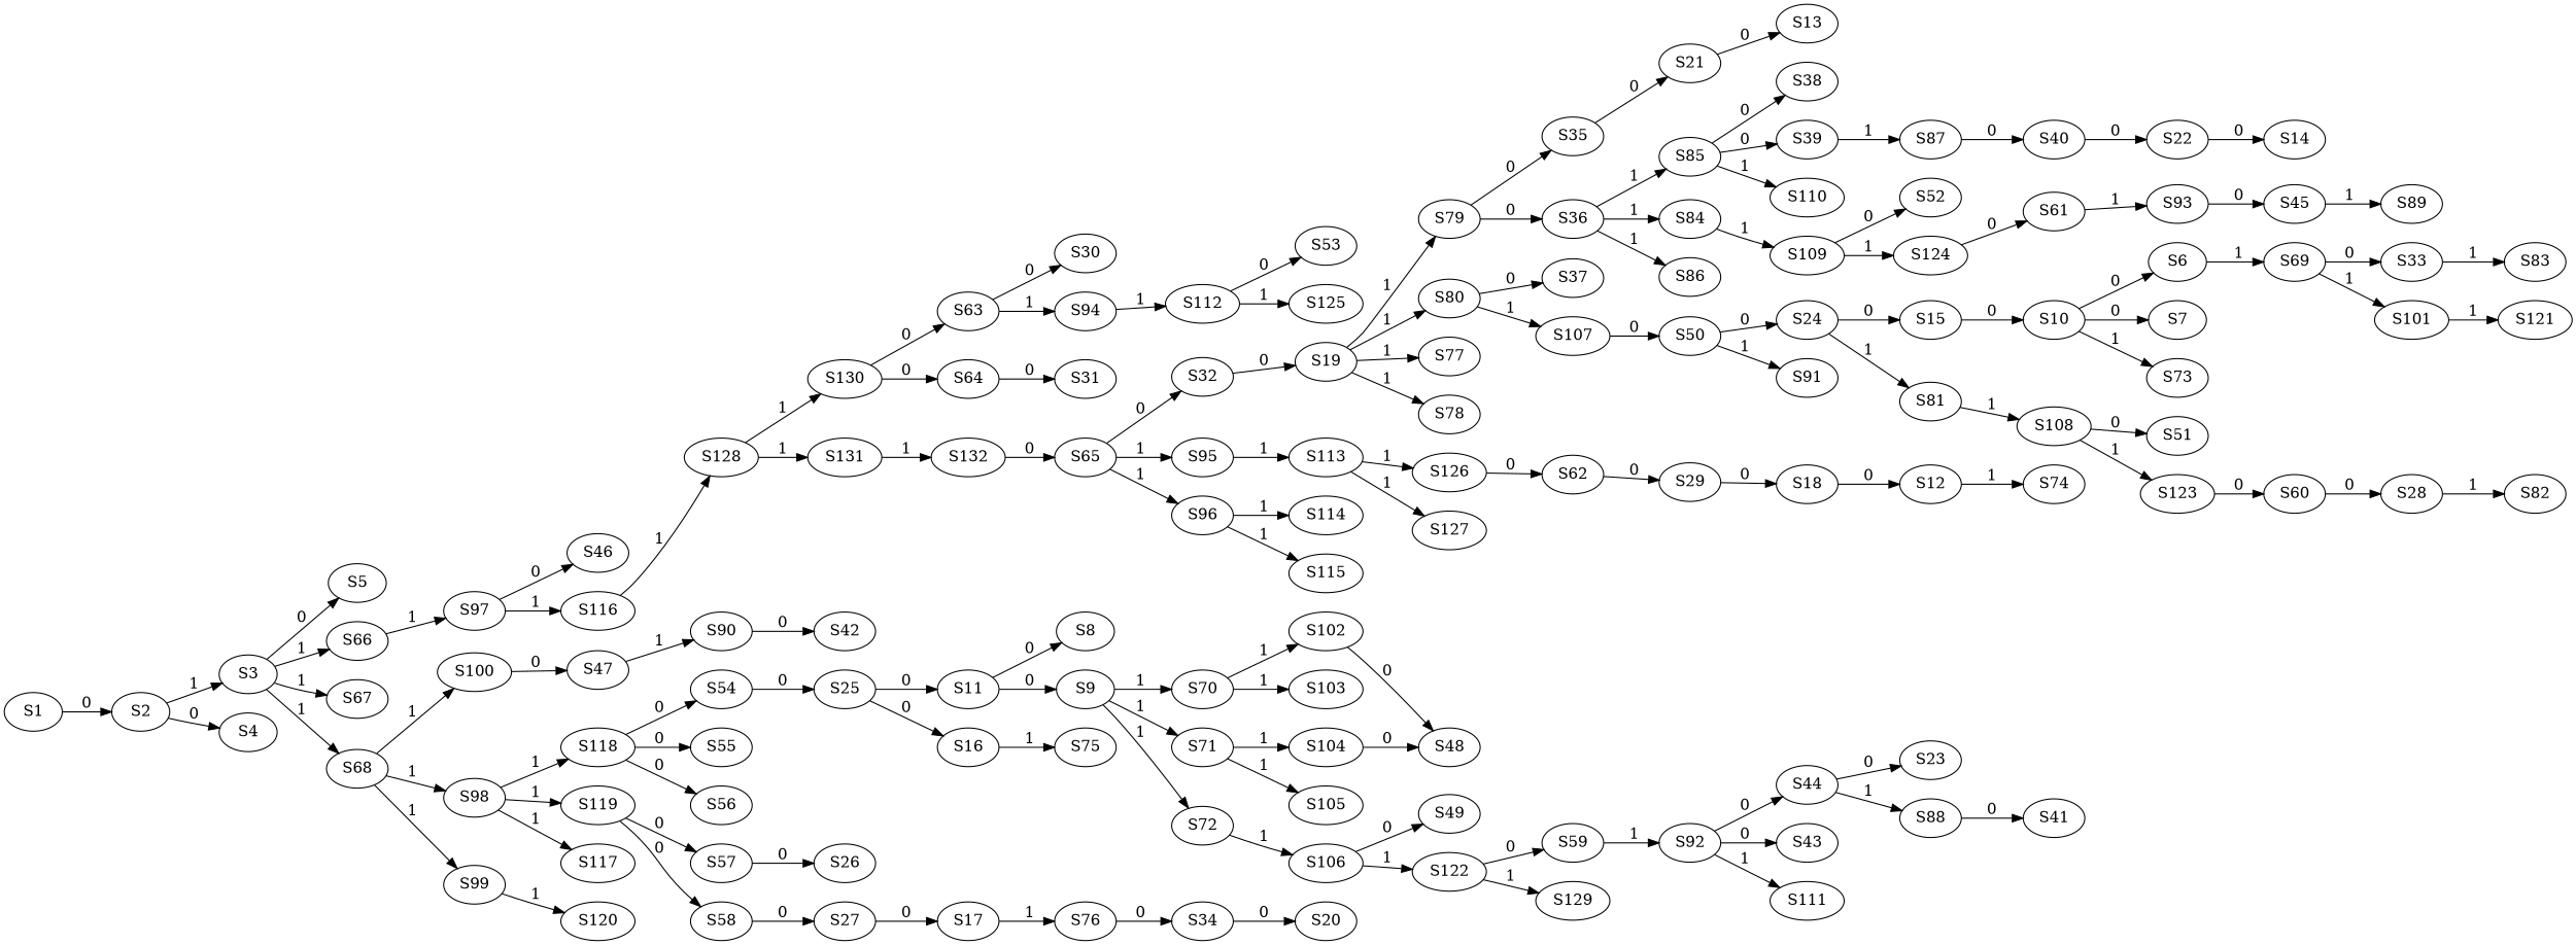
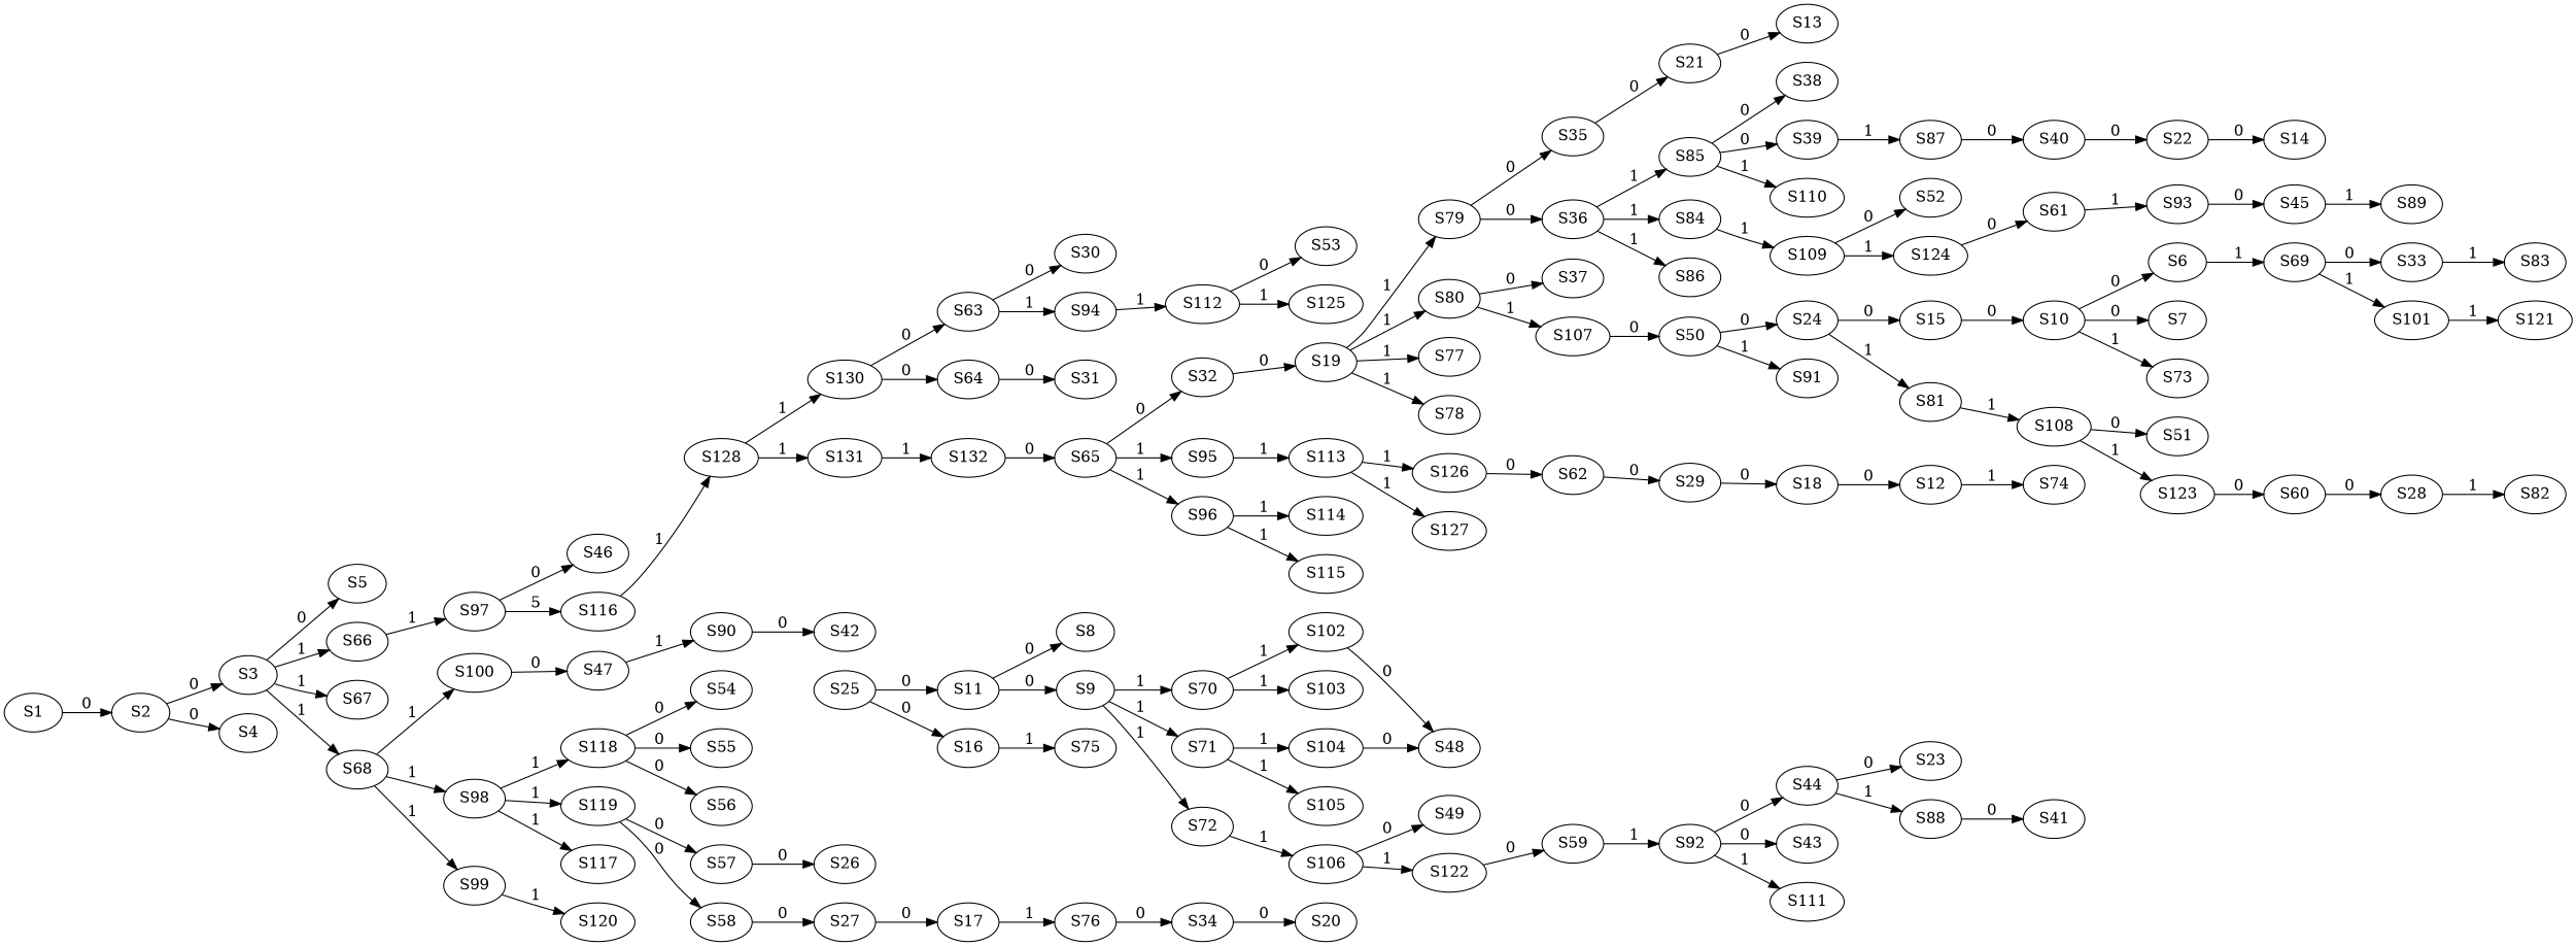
  strict digraph {
    rankdir=LR
    S1
    S2
    S3
    S4
    S5
    S66
    S67
    S68
    S97
    S100
    S98
    S99
    S10
    S6
    S7
    S73
    S69
    S33
    S101
    S11
    S8
    S9
    S70
    S71
    S72
    S102
    S103
    S104
    S105
    S106
    S15
    S16
    S75
    S18
    S12
    S74
    S21
    S13
    S22
    S14
    S24
    S81
    S108
    S25
    S27
    S17
    S76
    S34
    S29
    S32
    S19
    S79
    S80
    S77
    S78
    S35
    S36
    S37
    S107
    S20
    S40
    S44
    S23
    S88
    S41
    S50
    S91
    S54
    S57
    S26
    S58
    S60
    S28
    S82
    S62
    S63
    S30
    S94
    S112
    S64
    S31
    S65
    S95
    S96
    S113
    S114
    S115
    S83
    S121
    S85
    S84
    S86
    S38
    S39
    S110
    S109
    S87
    S90
    S42
    S92
    S43
    S111
    S93
    S45
    S89
    S46
    S116
    S128
    S47
    S48
    S49
    S122
    S59
-   S129
    S51
    S123
    S52
    S124
    S61
    S53
    S125
    S118
    S55
    S56
    S119
    S126
    S130
    S132
    S117
    S120
    S127
    S131
    S1 -> S2 [label=0]
-   S2 -> S3 [label=1]
+   S2 -> S3 [label=0]
    S2 -> S4 [label=0]
    S3 -> S5 [label=0]
    S3 -> S66 [label=1]
    S3 -> S67 [label=1]
    S3 -> S68 [label=1]
    S66 -> S97 [label=1]
    S68 -> S100 [label=1]
    S68 -> S98 [label=1]
    S68 -> S99 [label=1]
    S97 -> S46 [label=0]
-   S97 -> S116 [label=1]
+   S97 -> S116 [label=5]
    S100 -> S47 [label=0]
    S98 -> S118 [label=1]
    S98 -> S119 [label=1]
    S98 -> S117 [label=1]
    S99 -> S120 [label=1]
    S10 -> S6 [label=0]
    S10 -> S7 [label=0]
    S10 -> S73 [label=1]
    S6 -> S69 [label=1]
    S69 -> S33 [label=0]
    S69 -> S101 [label=1]
    S33 -> S83 [label=1]
    S101 -> S121 [label=1]
    S11 -> S8 [label=0]
    S11 -> S9 [label=0]
    S9 -> S70 [label=1]
    S9 -> S71 [label=1]
    S9 -> S72 [label=1]
    S70 -> S102 [label=1]
    S70 -> S103 [label=1]
    S71 -> S104 [label=1]
    S71 -> S105 [label=1]
    S72 -> S106 [label=1]
    S102 -> S48 [label=0]
    S104 -> S48 [label=0]
    S106 -> S49 [label=0]
    S106 -> S122 [label=1]
    S15 -> S10 [label=0]
    S16 -> S75 [label=1]
    S18 -> S12 [label=0]
    S12 -> S74 [label=1]
    S21 -> S13 [label=0]
    S22 -> S14 [label=0]
    S24 -> S15 [label=0]
    S24 -> S81 [label=1]
    S81 -> S108 [label=1]
    S108 -> S51 [label=0]
    S108 -> S123 [label=1]
    S25 -> S11 [label=0]
    S25 -> S16 [label=0]
    S27 -> S17 [label=0]
    S17 -> S76 [label=1]
    S76 -> S34 [label=0]
    S34 -> S20 [label=0]
    S29 -> S18 [label=0]
    S32 -> S19 [label=0]
    S19 -> S79 [label=1]
    S19 -> S80 [label=1]
    S19 -> S77 [label=1]
    S19 -> S78 [label=1]
    S79 -> S35 [label=0]
    S79 -> S36 [label=0]
    S80 -> S37 [label=0]
    S80 -> S107 [label=1]
    S35 -> S21 [label=0]
    S36 -> S85 [label=1]
    S36 -> S84 [label=1]
    S36 -> S86 [label=1]
    S107 -> S50 [label=0]
    S40 -> S22 [label=0]
    S44 -> S23 [label=0]
    S44 -> S88 [label=1]
    S88 -> S41 [label=0]
    S50 -> S24 [label=0]
    S50 -> S91 [label=1]
-   S54 -> S25 [label=0]
    S57 -> S26 [label=0]
    S58 -> S27 [label=0]
    S60 -> S28 [label=0]
    S28 -> S82 [label=1]
    S62 -> S29 [label=0]
    S63 -> S30 [label=0]
    S63 -> S94 [label=1]
    S94 -> S112 [label=1]
    S112 -> S53 [label=0]
    S112 -> S125 [label=1]
    S64 -> S31 [label=0]
    S65 -> S32 [label=0]
    S65 -> S95 [label=1]
    S65 -> S96 [label=1]
    S95 -> S113 [label=1]
    S96 -> S114 [label=1]
    S96 -> S115 [label=1]
    S113 -> S126 [label=1]
    S113 -> S127 [label=1]
    S85 -> S38 [label=0]
    S85 -> S39 [label=0]
    S85 -> S110 [label=1]
    S84 -> S109 [label=1]
    S39 -> S87 [label=1]
    S109 -> S52 [label=0]
    S109 -> S124 [label=1]
    S87 -> S40 [label=0]
    S90 -> S42 [label=0]
    S92 -> S44 [label=0]
    S92 -> S43 [label=0]
    S92 -> S111 [label=1]
    S93 -> S45 [label=0]
    S45 -> S89 [label=1]
    S116 -> S128 [label=1]
    S128 -> S130 [label=1]
    S128 -> S131 [label=1]
    S47 -> S90 [label=1]
    S122 -> S59 [label=0]
-   S122 -> S129 [label=1]
    S59 -> S92 [label=1]
    S123 -> S60 [label=0]
    S124 -> S61 [label=0]
    S61 -> S93 [label=1]
    S118 -> S54 [label=0]
    S118 -> S55 [label=0]
    S118 -> S56 [label=0]
    S119 -> S57 [label=0]
    S119 -> S58 [label=0]
    S126 -> S62 [label=0]
    S130 -> S63 [label=0]
    S130 -> S64 [label=0]
    S132 -> S65 [label=0]
    S131 -> S132 [label=1]
  }
